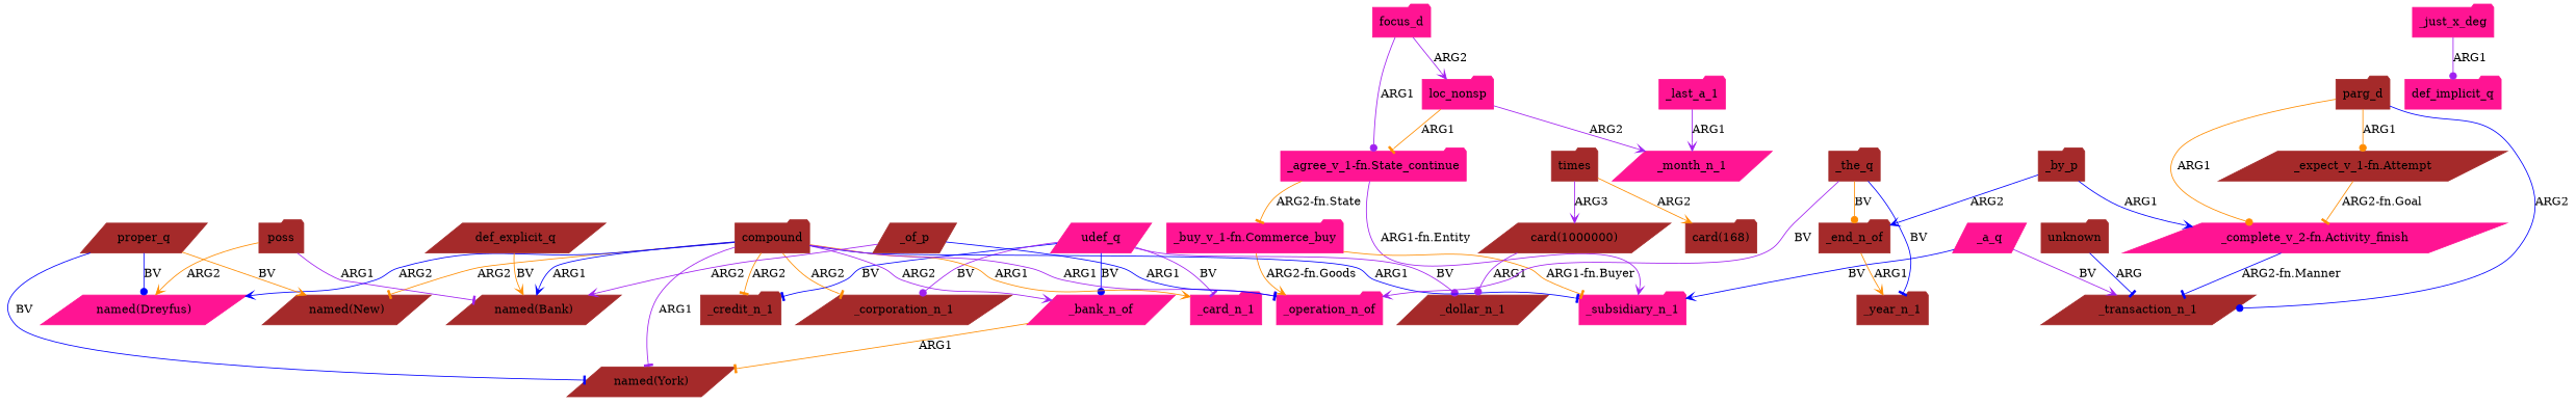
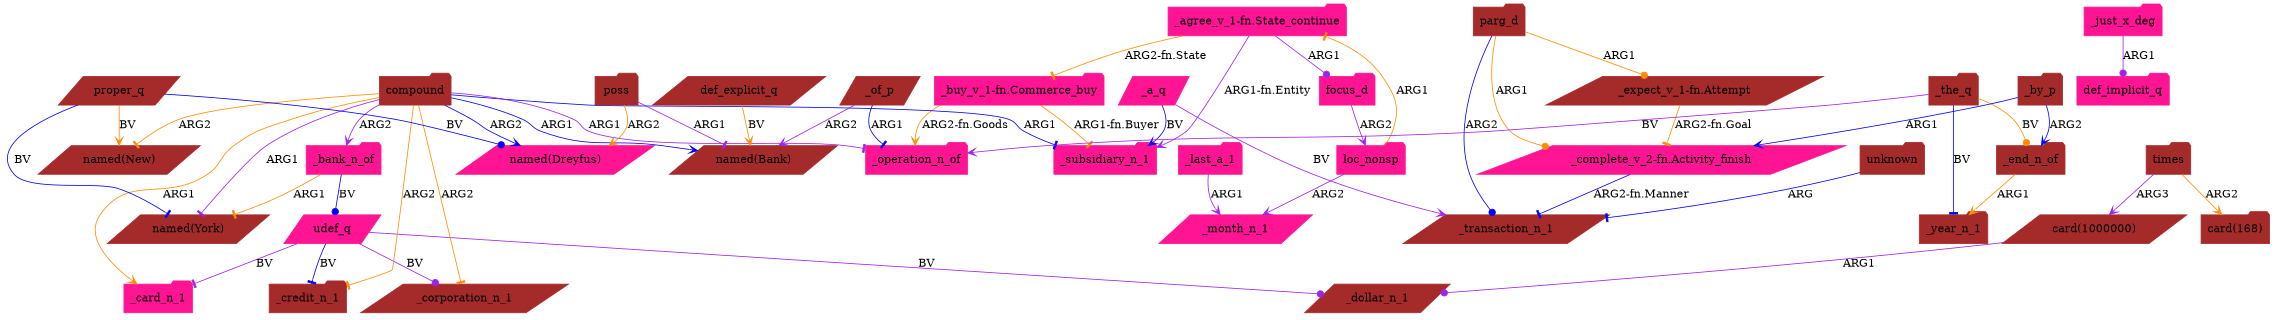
  digraph {
    node [color=brown shape=folder style=filled]
    edge [arrowhead=vee color=purple]
    udef_q [color=deeppink shape=parallelogram]
    _card_n_1 [color=deeppink]
-   _bank_n_of [color=deeppink shape=parallelogram]
+   _bank_n_of [color=deeppink]
    _dollar_n_1 [shape=parallelogram]
    _credit_n_1
    _corporation_n_1 [shape=parallelogram]
    "named(York)" [shape=parallelogram]
    def_implicit_q [color=deeppink]
    _month_n_1 [color=deeppink shape=parallelogram]
    focus_d [color=deeppink]
    "_agree_v_1-fn.State_continue" [color=deeppink]
    loc_nonsp [color=deeppink]
    _subsidiary_n_1 [color=deeppink]
    "_buy_v_1-fn.Commerce_buy" [color=deeppink]
    _operation_n_of [color=deeppink]
    _a_q [color=deeppink shape=parallelogram]
    _transaction_n_1 [shape=parallelogram]
    parg_d
    "_complete_v_2-fn.Activity_finish" [color=deeppink shape=parallelogram]
    "_expect_v_1-fn.Attempt" [shape=parallelogram]
    compound
    "named(New)" [shape=parallelogram]
    "named(Bank)" [shape=parallelogram]
    "named(Dreyfus)" [color=deeppink shape=parallelogram]
    _last_a_1 [color=deeppink]
    poss
    proper_q [shape=parallelogram]
    _just_x_deg [color=deeppink]
    "card(1000000)" [shape=parallelogram]
    times
    "card(168)"
    unknown
    _the_q
    _year_n_1
    _end_n_of
    _by_p
    def_explicit_q [shape=parallelogram]
    _of_p [shape=parallelogram]
    udef_q -> _card_n_1 [arrowhead=tee label=BV]
-   udef_q -> _bank_n_of [arrowhead=dot color=blue label=BV]
+   _bank_n_of -> udef_q [arrowhead=dot color=blue label=BV]
    udef_q -> _dollar_n_1 [arrowhead=dot label=BV]
    udef_q -> _credit_n_1 [arrowhead=tee color=blue label=BV]
    udef_q -> _corporation_n_1 [arrowhead=dot label=BV]
    _bank_n_of -> "named(York)" [arrowhead=tee color=darkorange label=ARG1]
-   focus_d -> "_agree_v_1-fn.State_continue" [arrowhead=dot label=ARG1]
+   "_agree_v_1-fn.State_continue" -> focus_d [arrowhead=dot label=ARG1]
    focus_d -> loc_nonsp [label=ARG2]
    "_agree_v_1-fn.State_continue" -> _subsidiary_n_1 [label="ARG1-fn.Entity"]
    "_agree_v_1-fn.State_continue" -> "_buy_v_1-fn.Commerce_buy" [arrowhead=tee color=darkorange label="ARG2-fn.State"]
    loc_nonsp -> _month_n_1 [label=ARG2]
    loc_nonsp -> "_agree_v_1-fn.State_continue" [arrowhead=tee color=darkorange label=ARG1]
    "_buy_v_1-fn.Commerce_buy" -> _subsidiary_n_1 [arrowhead=tee color=darkorange label="ARG1-fn.Buyer"]
    "_buy_v_1-fn.Commerce_buy" -> _operation_n_of [color=darkorange label="ARG2-fn.Goods"]
    _a_q -> _subsidiary_n_1 [color=blue label=BV]
    _a_q -> _transaction_n_1 [label=BV]
    parg_d -> _transaction_n_1 [arrowhead=dot color=blue label=ARG2]
    parg_d -> "_complete_v_2-fn.Activity_finish" [arrowhead=dot color=darkorange label=ARG1]
    parg_d -> "_expect_v_1-fn.Attempt" [arrowhead=dot color=darkorange label=ARG1]
    "_complete_v_2-fn.Activity_finish" -> _transaction_n_1 [arrowhead=tee color=blue label="ARG2-fn.Manner"]
    "_expect_v_1-fn.Attempt" -> "_complete_v_2-fn.Activity_finish" [arrowhead=tee color=darkorange label="ARG2-fn.Goal"]
    compound -> _card_n_1 [color=darkorange label=ARG1]
    compound -> _bank_n_of [label=ARG2]
    compound -> _credit_n_1 [arrowhead=tee color=darkorange label=ARG2]
    compound -> _corporation_n_1 [arrowhead=tee color=darkorange label=ARG2]
    compound -> "named(York)" [arrowhead=tee label=ARG1]
    compound -> _subsidiary_n_1 [arrowhead=tee color=blue label=ARG1]
    compound -> _operation_n_of [arrowhead=tee label=ARG1]
    compound -> "named(New)" [arrowhead=tee color=darkorange label=ARG2]
    compound -> "named(Bank)" [color=blue label=ARG1]
    compound -> "named(Dreyfus)" [color=blue label=ARG2]
    _last_a_1 -> _month_n_1 [label=ARG1]
    poss -> "named(Bank)" [arrowhead=tee label=ARG1]
    poss -> "named(Dreyfus)" [color=darkorange label=ARG2]
    proper_q -> "named(York)" [arrowhead=tee color=blue label=BV]
    proper_q -> "named(New)" [color=darkorange label=BV]
    proper_q -> "named(Dreyfus)" [arrowhead=dot color=blue label=BV]
    _just_x_deg -> def_implicit_q [arrowhead=dot label=ARG1]
    "card(1000000)" -> _dollar_n_1 [arrowhead=dot label=ARG1]
    times -> "card(1000000)" [label=ARG3]
    times -> "card(168)" [color=darkorange label=ARG2]
    unknown -> _transaction_n_1 [arrowhead=tee color=blue label=ARG]
    _the_q -> _operation_n_of [label=BV]
    _the_q -> _year_n_1 [arrowhead=tee color=blue label=BV]
    _the_q -> _end_n_of [arrowhead=dot color=darkorange label=BV]
    _end_n_of -> _year_n_1 [color=darkorange label=ARG1]
    _by_p -> "_complete_v_2-fn.Activity_finish" [color=blue label=ARG1]
    _by_p -> _end_n_of [color=blue label=ARG2]
    def_explicit_q -> "named(Bank)" [color=darkorange label=BV]
    _of_p -> _operation_n_of [arrowhead=tee color=blue label=ARG1]
    _of_p -> "named(Bank)" [label=ARG2]
  }
